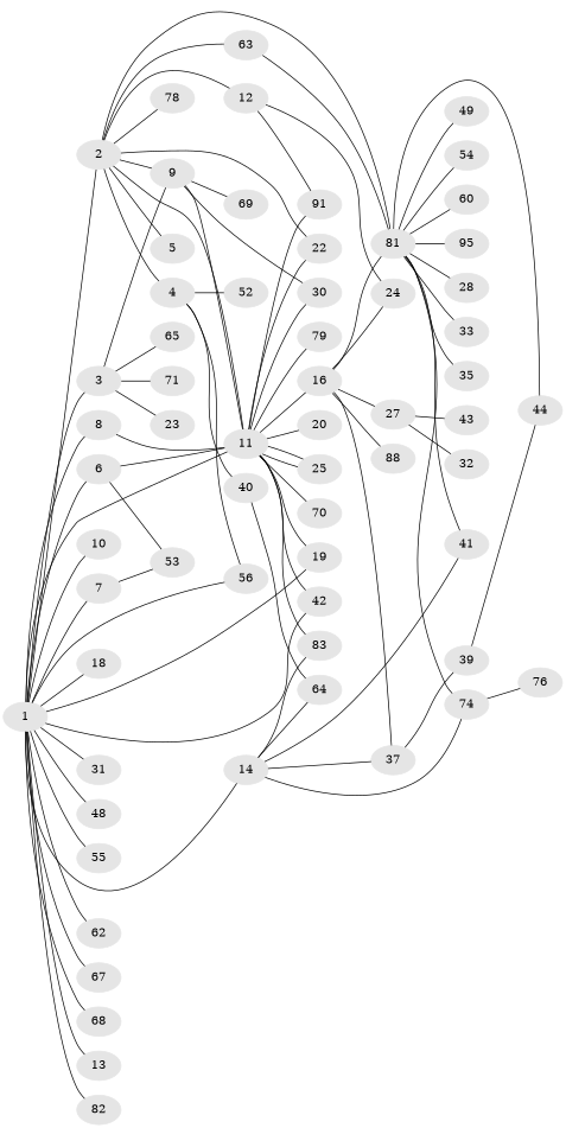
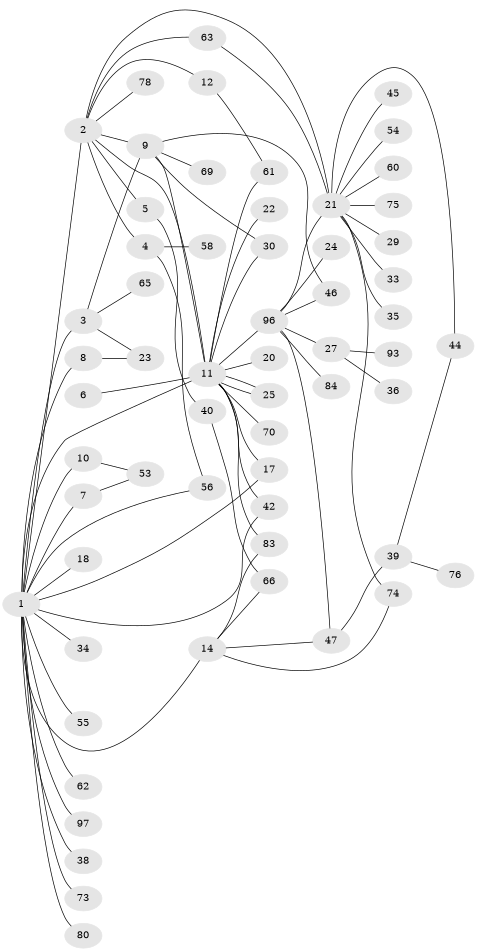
  graph {
    rankdir=LR
    node [color=gray90 style=filled]
    1 [super="+15"]
    2 [super="+42"]
    3 [super="+63"]
    6
    7
    8
    10 [super="+59"]
    11 [super="+57"]
    14 [super="+72"]
    18
-   19 [super="+29"]
+   19 [super="+29" label=17]
    n12 [label=42 super="+50"]
-   34 [label=31]
-   48
+   34
    55
    56 [super="+77"]
    62
-   67
-   68
-   73 [label=13]
-   80 [label=82]
+   67 [label=97]
+   68 [label=38]
+   73
+   80
    4
    5 [super="+47"]
    9 [super="+17"]
    12
    n26 [label=63 super="+38"]
-   21 [super="+31" label=81]
+   21 [super="+31"]
    22 [super="+49"]
    78
    23
    65
-   71
    53
    30
-   16 [super="+52"]
+   16 [super="+52" label=96]
    20 [super="+26"]
    25
-   61 [super="+82" label=91]
+   61 [super="+82"]
    70
-   79
    83
-   37
-   41 [super="+51"]
-   64
+   37 [label=47]
+   64 [label=66]
    74
    40
-   58 [label=52]
+   58
+   46
    69
    24
-   28
+   28 [label=29]
    33 [super="+66"]
    35
    44
-   45 [label=49]
+   45
    54
    60
-   75 [label=95]
+   75
    27
-   84 [label=88]
+   84
    39 [super="+81"]
    76
-   36 [label=32]
-   43
+   36
+   43 [label=93]
    1 -- 2
    1 -- 3
-   1 -- 6
    1 -- 7
    1 -- 8
    1 -- 10
    1 -- 11
    1 -- 14
    1 -- 18
    1 -- 19
    1 -- n12
    1 -- 34
-   1 -- 48
    1 -- 55
    1 -- 56
    1 -- 62
    1 -- 67
    1 -- 68
    1 -- 73
    1 -- 80
    2 -- 11
    2 -- 4
    2 -- 5
    2 -- 9
    2 -- 12
    2 -- n26
    2 -- 21
-   2 -- 22
    2 -- 78
    3 -- 9
    3 -- 23
    3 -- 65
-   3 -- 71
    6 -- 11
-   6 -- 53
+   10 -- 53
    7 -- 53
-   8 -- 11
+   8 -- 23
    11 -- 19
    11 -- n12
    11 -- 22
    11 -- 30
    11 -- 16
    11 -- 20
    11 -- 25
    11 -- 25
    11 -- 61
    11 -- 70
-   11 -- 79
    11 -- 83
    14 -- 83
    14 -- 37
-   14 -- 41
    14 -- 64
    14 -- 74
    4 -- 56
-   4 -- 40
+   5 -- 40
    4 -- 58
    9 -- 11
    9 -- 30
+   9 -- 46
    9 -- 69
    12 -- 61
-   12 -- 24
    n26 -- 21
-   21 -- 41
    21 -- 74
    21 -- 28
    21 -- 33
    21 -- 35
    21 -- 44
    21 -- 45
    21 -- 54
    21 -- 60
    21 -- 75
    16 -- 21
    16 -- 37
+   16 -- 46
    16 -- 24
    16 -- 27
    16 -- 84
    37 -- 39
-   74 -- 76
+   39 -- 76
    40 -- 64
    27 -- 36
    27 -- 43
    39 -- 44
  }
